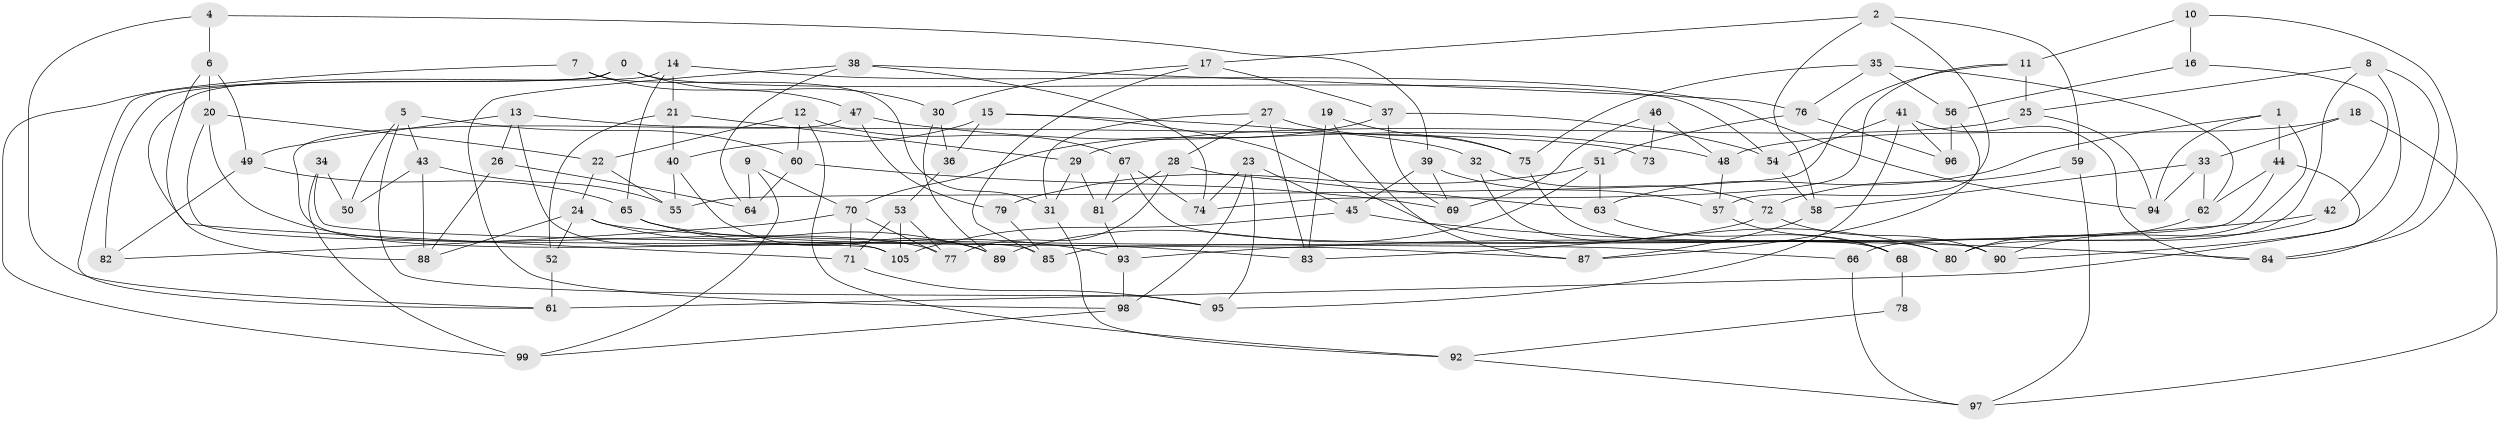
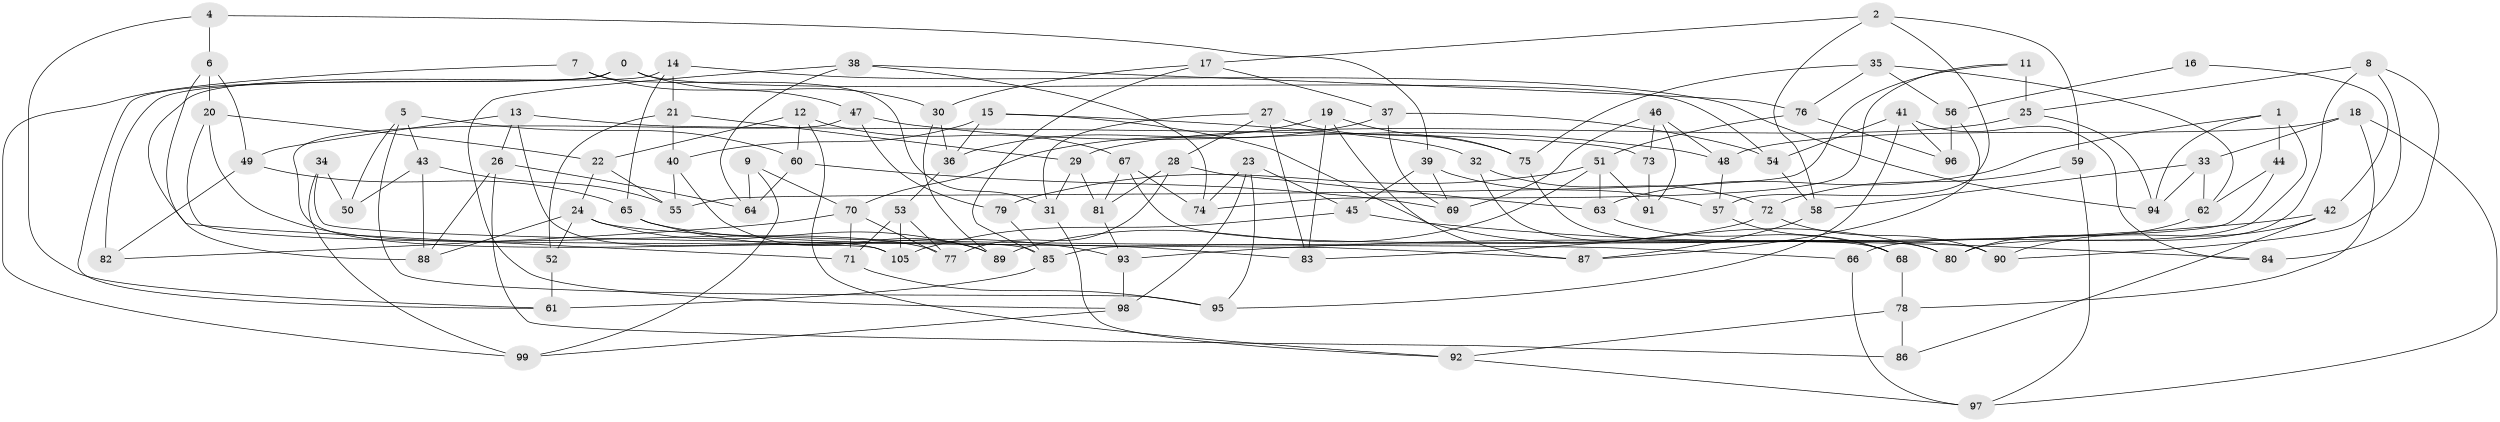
  graph {
    node [color=gray90 style=filled]
    1
    44
    63
    66
    94
    61
    85
    62
    68
    97
    2
    17
    57
    58
    59
    30
    37
    87
    72
    n20 [label=0]
    54
    82
    36
    89
    4
    6
    39
    20
    49
    71
    32
    45
    69
    5
    43
    50
    60
    95
    55
    88
    64
    22
    n43 [label=105]
    77
    65
    7
    31
    47
    99
    92
    48
    79
    8
    25
    80
    84
    90
    29
    9
    70
-   10
    11
    16
    74
    42
    56
    12
    67
    24
    81
    13
    26
    73
+   86
+   91
    14
    21
    40
    52
    83
    93
    15
    53
    96
    18
    33
    78
    19
    75
    23
    98
    27
    28
    34
    35
    76
    51
    38
    41
    46
    1 -- 44
    1 -- 63
    1 -- 66
    1 -- 94
-   44 -- 61
+   85 -- 61
    44 -- 85
    44 -- 62
    63 -- 68
    66 -- 97
    62 -- 80
    68 -- 78
    2 -- 17
    2 -- 57
    2 -- 58
    2 -- 59
    17 -- 85
    17 -- 30
    17 -- 37
    57 -- 68
    58 -- 87
    59 -- 97
    59 -- 72
    30 -- 36
    30 -- 89
    37 -- 54
    37 -- 69
    37 -- 70
    72 -- 90
    72 -- 83
    n20 -- 61
    n20 -- 30
    n20 -- 54
    n20 -- 82
    54 -- 58
    36 -- 53
    4 -- 61
    4 -- 6
    4 -- 39
    6 -- 20
    6 -- 49
    6 -- 71
    39 -- 57
    39 -- 45
    39 -- 69
    20 -- 22
    20 -- n43
    20 -- 77
    49 -- 82
    49 -- 65
    71 -- 95
    32 -- 68
    32 -- 72
    45 -- n43
    45 -- 84
    5 -- 43
    5 -- 50
    5 -- 60
    5 -- 95
    43 -- 50
    43 -- 55
    43 -- 88
    60 -- 69
    60 -- 64
    22 -- 55
    22 -- 24
    65 -- 83
    65 -- 93
    7 -- 31
    7 -- 47
    7 -- 99
    31 -- 92
    47 -- 85
    47 -- 48
    47 -- 79
    92 -- 97
    48 -- 57
    79 -- 85
    8 -- 25
    8 -- 80
    8 -- 84
    8 -- 90
    25 -- 94
    25 -- 29
    29 -- 31
    29 -- 81
    9 -- 64
    9 -- 99
    9 -- 70
    70 -- 82
    70 -- 71
    70 -- 77
-   10 -- 84
-   10 -- 11
-   10 -- 16
    11 -- 55
    11 -- 25
    11 -- 74
    16 -- 42
    16 -- 56
    42 -- 90
+   42 -- 86
    42 -- 93
    56 -- 87
    56 -- 96
    12 -- 60
    12 -- 22
    12 -- 92
    12 -- 67
    67 -- 90
    67 -- 74
    67 -- 81
    24 -- 66
    24 -- 89
    24 -- 88
    24 -- 52
    81 -- 93
    13 -- 49
    13 -- n43
    13 -- 26
    13 -- 73
    26 -- 88
    26 -- 64
+   26 -- 86
+   73 -- 91
    14 -- 94
    14 -- 88
    14 -- 65
    14 -- 21
    21 -- 29
    21 -- 40
    21 -- 52
    40 -- 89
    40 -- 55
    52 -- 61
    93 -- 98
    15 -- 36
    15 -- 32
    15 -- 80
    15 -- 40
    53 -- 71
    53 -- n43
    53 -- 77
    18 -- 97
    18 -- 48
    18 -- 33
+   18 -- 78
    33 -- 94
    33 -- 62
    33 -- 58
    78 -- 92
+   78 -- 86
    19 -- 87
+   19 -- 36
    19 -- 83
    19 -- 75
    75 -- 80
    23 -- 45
    23 -- 95
    23 -- 74
    23 -- 98
    98 -- 99
    27 -- 31
    27 -- 83
    27 -- 75
    27 -- 28
    28 -- 63
    28 -- 77
    28 -- 81
    34 -- 87
    34 -- 50
    34 -- 99
    35 -- 62
    35 -- 56
    35 -- 75
    35 -- 76
    76 -- 96
    76 -- 51
    51 -- 63
    51 -- 89
    51 -- 79
+   51 -- 91
    38 -- 64
    38 -- 74
    38 -- 98
    38 -- 76
    41 -- 54
    41 -- 95
    41 -- 84
    41 -- 96
    46 -- 69
    46 -- 48
    46 -- 73
+   46 -- 91
  }
